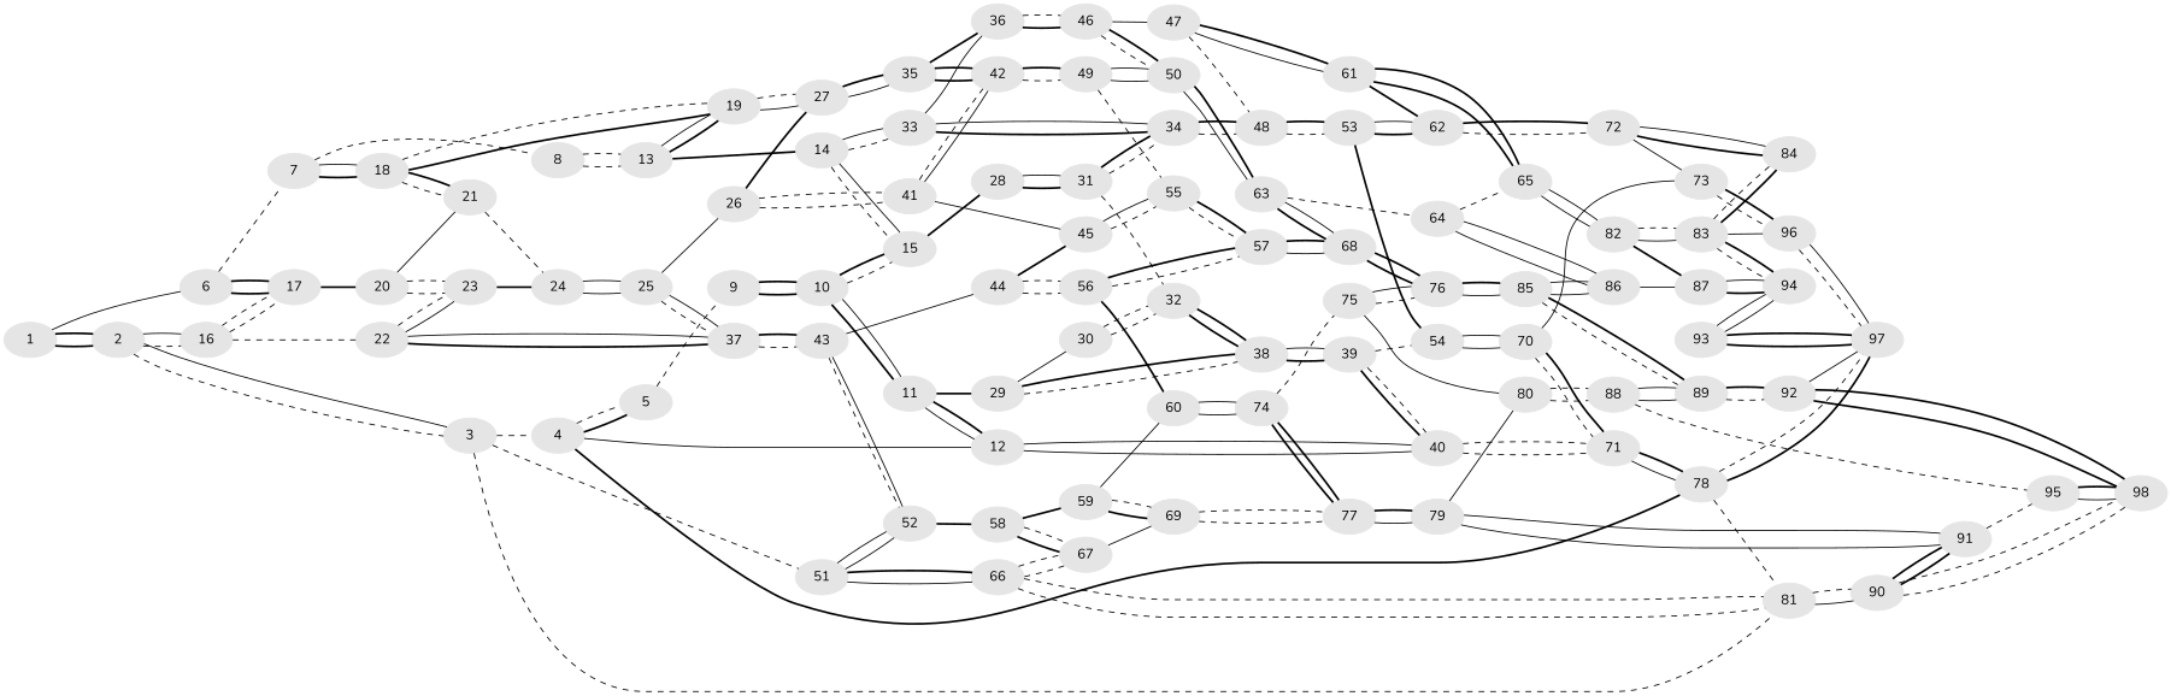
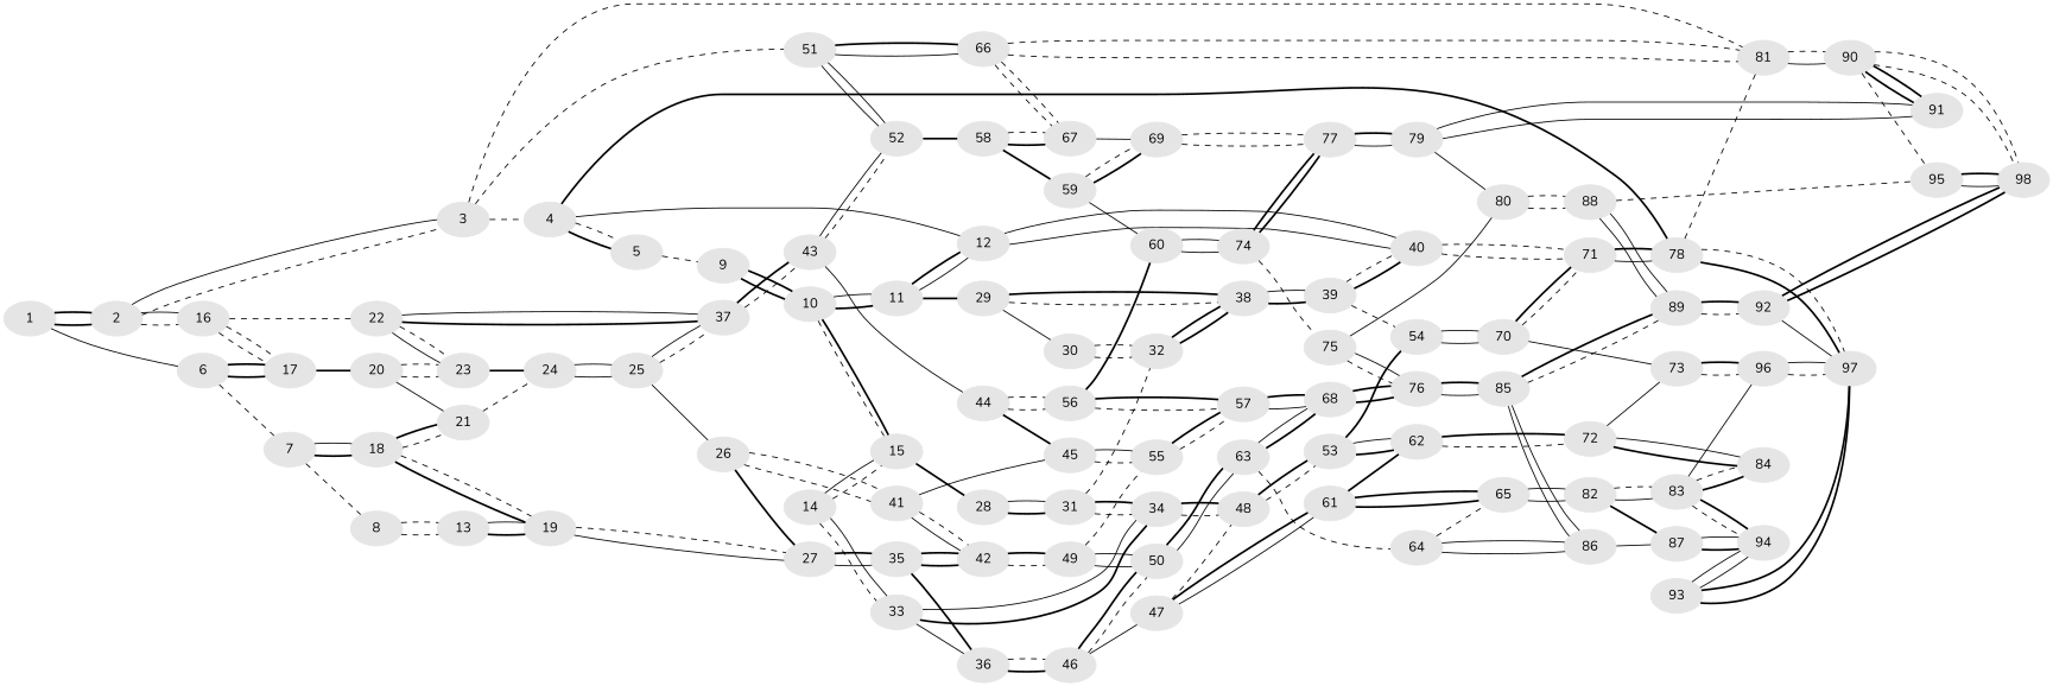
  graph {
    fontname=Nunito
    rankdir=LR
    node [color=gray90 fontname=Nunito style=filled]
    edge [fontname=Nunito style=bold]
    1
    2
    6
    3
    16
    7
    17
    4
    51
    81
    22
    5
    12
    78
    52
    66
    90
    9
    40
    97
    10
    8
    18
    20
    13
    19
    21
    14
    11
    15
    29
    28
    30
    38
    71
    33
    27
    34
    36
    31
    23
    37
    24
    35
    25
    43
    26
    41
    42
    45
    32
    39
    48
    46
    53
    49
    47
    50
    44
    54
    70
    55
    56
    58
    57
    60
    61
    63
    62
    65
    68
    64
    67
    59
    72
    73
    74
    76
    69
    77
    75
    82
    84
    86
    87
    83
    85
    79
    96
    80
    88
    89
    91
    95
    98
    94
    92
    93
    1 -- 2
    1 -- 2
    1 -- 6 [style=solid]
    2 -- 3 [style=dashed]
    2 -- 3 [style=solid]
    2 -- 16 [style=dashed]
    2 -- 16 [style=solid]
    6 -- 7 [style=dashed]
    6 -- 17
    6 -- 17
    3 -- 4 [style=dashed]
    3 -- 51 [style=dashed]
    3 -- 81 [style=dashed]
    16 -- 17 [style=dashed]
    16 -- 17 [style=dashed]
    16 -- 22 [style=dashed]
    7 -- 8 [style=dashed]
    7 -- 18
    7 -- 18 [style=solid]
    17 -- 20
    4 -- 5
    4 -- 5 [style=dashed]
    4 -- 12 [style=solid]
    4 -- 78
    51 -- 52 [style=solid]
    51 -- 52 [style=solid]
    51 -- 66 [style=solid]
    51 -- 66
    81 -- 90 [style=solid]
    81 -- 90 [style=dashed]
    22 -- 23 [style=solid]
    22 -- 23 [style=dashed]
    22 -- 37
    22 -- 37 [style=solid]
    5 -- 9 [style=dashed]
    12 -- 40 [style=solid]
    12 -- 40 [style=solid]
    78 -- 81 [style=dashed]
    78 -- 97
    78 -- 97 [style=dashed]
    52 -- 58
    66 -- 81 [style=dashed]
    66 -- 81 [style=dashed]
    66 -- 67 [style=dashed]
    66 -- 67 [style=dashed]
    90 -- 91
    90 -- 91
    90 -- 98 [style=dashed]
    90 -- 98 [style=dashed]
    9 -- 10
    9 -- 10
    40 -- 71 [style=dashed]
    40 -- 71 [style=dashed]
    10 -- 11
    10 -- 11 [style=solid]
    10 -- 15 [style=dashed]
    10 -- 15
    8 -- 13 [style=dashed]
    8 -- 13 [style=dashed]
    18 -- 19
    18 -- 19 [style=dashed]
    18 -- 21 [style=dashed]
    18 -- 21
    20 -- 21 [style=solid]
    20 -- 23 [style=dashed]
    20 -- 23 [style=dashed]
    13 -- 19
    13 -- 19 [style=solid]
-   13 -- 14
    19 -- 27 [style=solid]
    19 -- 27 [style=dashed]
    21 -- 24 [style=dashed]
    14 -- 15 [style=dashed]
    14 -- 15 [style=solid]
    14 -- 33 [style=dashed]
    14 -- 33 [style=solid]
    11 -- 12 [style=solid]
    11 -- 12
    11 -- 29
    15 -- 28
    29 -- 30 [style=solid]
    29 -- 38 [style=dashed]
    29 -- 38
    28 -- 31
    28 -- 31 [style=solid]
    30 -- 32 [style=dashed]
    30 -- 32 [style=dashed]
    38 -- 39
    38 -- 39 [style=solid]
    71 -- 78 [style=solid]
    71 -- 78
    33 -- 34
    33 -- 34 [style=solid]
    33 -- 36 [style=solid]
    27 -- 35 [style=solid]
    27 -- 35
    34 -- 48 [style=dashed]
    34 -- 48
    36 -- 46
    36 -- 46 [style=dashed]
    31 -- 34 [style=dashed]
    31 -- 34
    31 -- 32 [style=dashed]
    23 -- 24
    37 -- 43 [style=dashed]
    37 -- 43
    24 -- 25 [style=solid]
    24 -- 25 [style=solid]
    35 -- 36
    35 -- 42
    35 -- 42
    25 -- 37 [style=dashed]
    25 -- 37 [style=solid]
    25 -- 26 [style=solid]
    43 -- 52 [style=dashed]
    43 -- 52 [style=solid]
    43 -- 44 [style=solid]
    26 -- 27
    26 -- 41 [style=dashed]
    26 -- 41 [style=dashed]
    41 -- 42 [style=solid]
    41 -- 42 [style=dashed]
    41 -- 45 [style=solid]
    42 -- 49 [style=dashed]
    42 -- 49
    45 -- 55 [style=dashed]
    45 -- 55 [style=solid]
    32 -- 38
    32 -- 38
    39 -- 40
    39 -- 40 [style=dashed]
    39 -- 54 [style=dashed]
    48 -- 53 [style=dashed]
    48 -- 53
    46 -- 47 [style=solid]
    46 -- 50 [style=dashed]
    46 -- 50
    53 -- 54
    53 -- 62
    53 -- 62 [style=solid]
    49 -- 50 [style=solid]
    49 -- 50 [style=solid]
    49 -- 55 [style=dashed]
    47 -- 48 [style=dashed]
    47 -- 61 [style=solid]
    47 -- 61
    50 -- 63 [style=solid]
    50 -- 63
    44 -- 45
    44 -- 56 [style=dashed]
    44 -- 56 [style=dashed]
    54 -- 70 [style=solid]
    54 -- 70 [style=solid]
    70 -- 71 [style=dashed]
    70 -- 71
    70 -- 73 [style=solid]
    55 -- 57 [style=dashed]
    55 -- 57
    56 -- 57 [style=dashed]
    56 -- 57
    56 -- 60
    58 -- 67
    58 -- 67 [style=dashed]
    58 -- 59
    57 -- 68 [style=solid]
    57 -- 68
    60 -- 74 [style=solid]
    60 -- 74 [style=solid]
    61 -- 62
    61 -- 65
    61 -- 65
    63 -- 68
    63 -- 68 [style=solid]
    63 -- 64 [style=dashed]
    62 -- 72 [style=dashed]
    62 -- 72
    65 -- 82 [style=solid]
    65 -- 82 [style=solid]
    68 -- 76
    68 -- 76
    64 -- 65 [style=dashed]
    64 -- 86 [style=solid]
    64 -- 86 [style=solid]
    67 -- 69 [style=solid]
    59 -- 60 [style=solid]
    59 -- 69
    59 -- 69 [style=dashed]
    72 -- 73 [style=solid]
    72 -- 84
    72 -- 84 [style=solid]
    73 -- 96 [style=dashed]
    73 -- 96
    74 -- 77
    74 -- 77
    74 -- 75 [style=dashed]
    76 -- 85 [style=solid]
    76 -- 85
    69 -- 77 [style=dashed]
    69 -- 77 [style=dashed]
    77 -- 79 [style=solid]
    77 -- 79
    75 -- 76 [style=dashed]
    75 -- 76 [style=solid]
    75 -- 80 [style=solid]
    82 -- 87
    82 -- 83 [style=solid]
    82 -- 83 [style=dashed]
    86 -- 87 [style=solid]
    87 -- 94
    87 -- 94 [style=solid]
    83 -- 84
    83 -- 84 [style=dashed]
    83 -- 96 [style=solid]
    83 -- 94 [style=dashed]
    83 -- 94
    85 -- 86 [style=solid]
    85 -- 86 [style=solid]
    85 -- 89 [style=dashed]
    85 -- 89
    79 -- 80 [style=solid]
    79 -- 91 [style=solid]
    79 -- 91 [style=solid]
    96 -- 97 [style=dashed]
    96 -- 97 [style=solid]
    80 -- 88 [style=dashed]
    80 -- 88 [style=dashed]
    88 -- 89 [style=solid]
    88 -- 89 [style=solid]
    88 -- 95 [style=dashed]
    89 -- 92 [style=dashed]
    89 -- 92
-   91 -- 95 [style=dashed]
+   90 -- 95 [style=dashed]
    95 -- 98 [style=solid]
    95 -- 98
    92 -- 97 [style=solid]
    92 -- 98
    92 -- 98
    93 -- 97
    93 -- 97
    93 -- 94 [style=solid]
    93 -- 94 [style=solid]
  }
